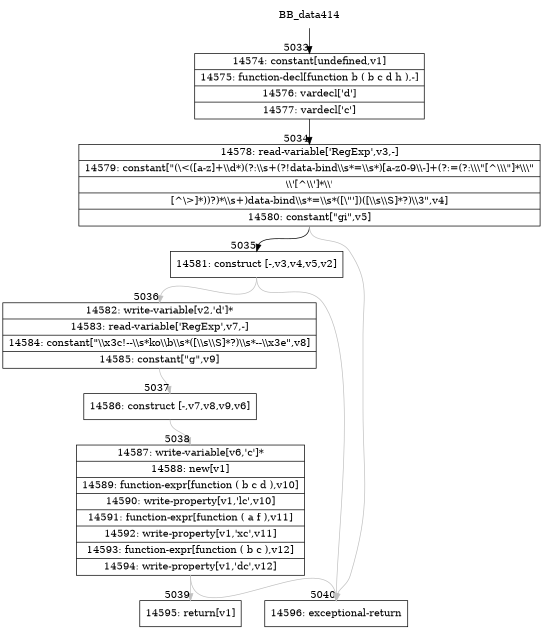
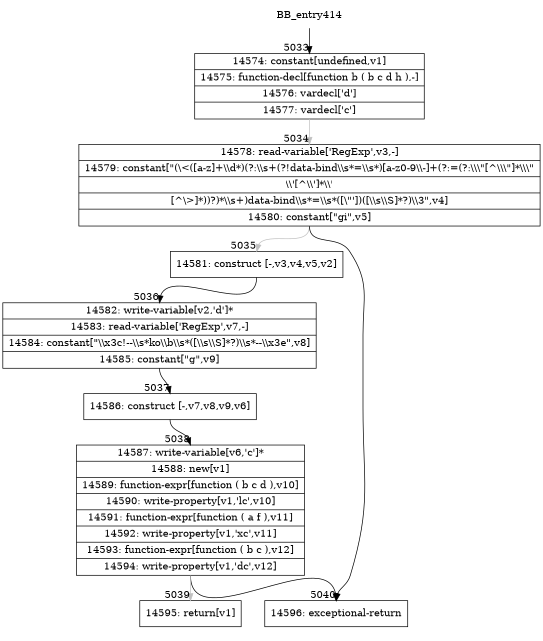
  digraph {
    rankdir=TD
    node [shape=record]
    edge [headport=n tailport=s]
-   BB_entry414 [shape=none label=BB_data414]
+   BB_entry414 [shape=none]
    n2 [label="{14574: constant[undefined,v1]|14575: function-decl[function b ( b c d h ),-]|14576: vardecl['d']|14577: vardecl['c']}"]
    n3 [label="{14578: read-variable['RegExp',v3,-]|14579: constant[\"(\\\<([a-z]+\\\\d*)(?:\\\\s+(?!data-bind\\\\s*=\\\\s*)[a-z0-9\\\\-]+(?:=(?:\\\\\\\"[^\\\\\\\"]*\\\\\\\"|\\\\'[^\\\\']*\\\\'|[^\\\>]*))?)*\\\\s+)data-bind\\\\s*=\\\\s*([\\\"'])([\\\\s\\\\S]*?)\\\\3\",v4]|14580: constant[\"gi\",v5]}"]
    n4 [label="{14581: construct [-,v3,v4,v5,v2]}"]
    n5 [label="{14596: exceptional-return}"]
    n6 [label="{14582: write-variable[v2,'d']*|14583: read-variable['RegExp',v7,-]|14584: constant[\"\\\\x3c!--\\\\s*ko\\\\b\\\\s*([\\\\s\\\\S]*?)\\\\s*--\\\\x3e\",v8]|14585: constant[\"g\",v9]}"]
    n7 [label="{14586: construct [-,v7,v8,v9,v6]}"]
    n8 [label="{14587: write-variable[v6,'c']*|14588: new[v1]|14589: function-expr[function ( b c d ),v10]|14590: write-property[v1,'lc',v10]|14591: function-expr[function ( a f ),v11]|14592: write-property[v1,'xc',v11]|14593: function-expr[function ( b c ),v12]|14594: write-property[v1,'dc',v12]}"]
    n9 [label="{14595: return[v1]}"]
    BB_entry414 -> n2 [headlabel="    5033"]
-   n2 -> n3 [headlabel="      5034"]
-   n3 -> n4 [headlabel="      5035"]
-   n3 -> n5 [color=gray headlabel="      5040"]
-   n4 -> n5 [color=gray]
-   n4 -> n6 [headlabel="      5036" color=gray]
-   n6 -> n7 [headlabel="      5037" color=gray]
-   n7 -> n8 [headlabel="      5038" color=gray]
-   n8 -> n5 [color=gray]
+   n2 -> n3 [headlabel="      5034" color=gray]
+   n3 -> n4 [headlabel="      5035" color=gray]
+   n3 -> n5 [color=black headlabel="      5040"]
+   n4 -> n6 [headlabel="      5036"]
+   n6 -> n7 [headlabel="      5037"]
+   n7 -> n8 [headlabel="      5038"]
+   n8 -> n5 [color=black]
    n8 -> n9 [color=gray headlabel="      5039"]
  }
